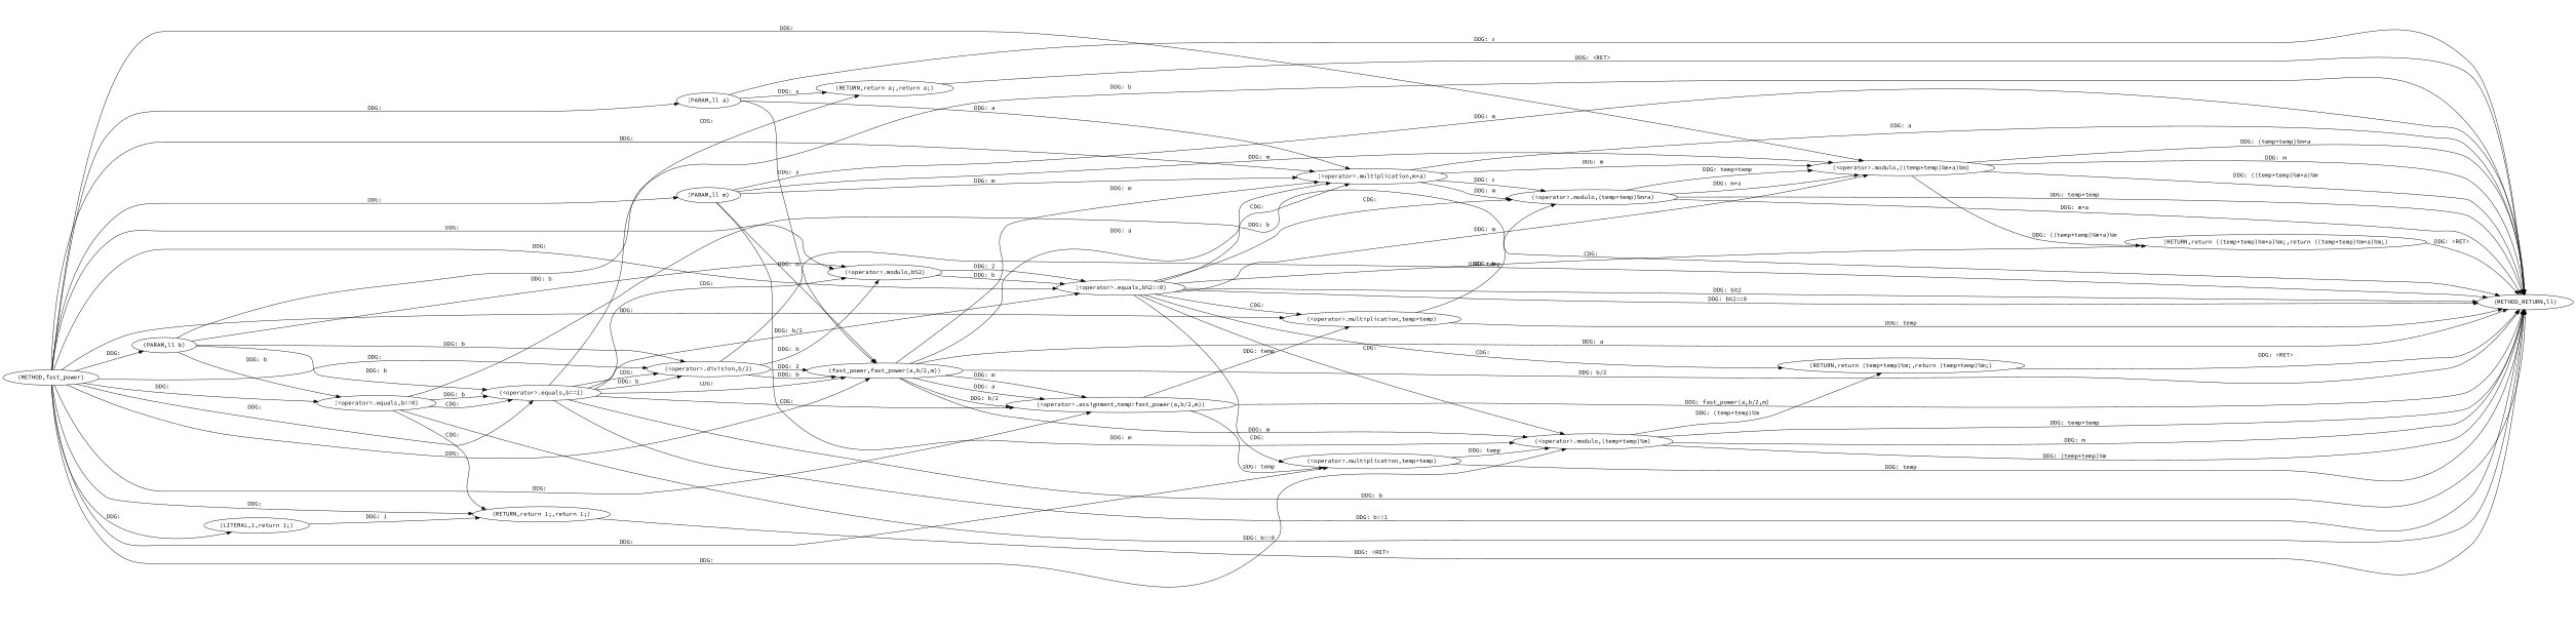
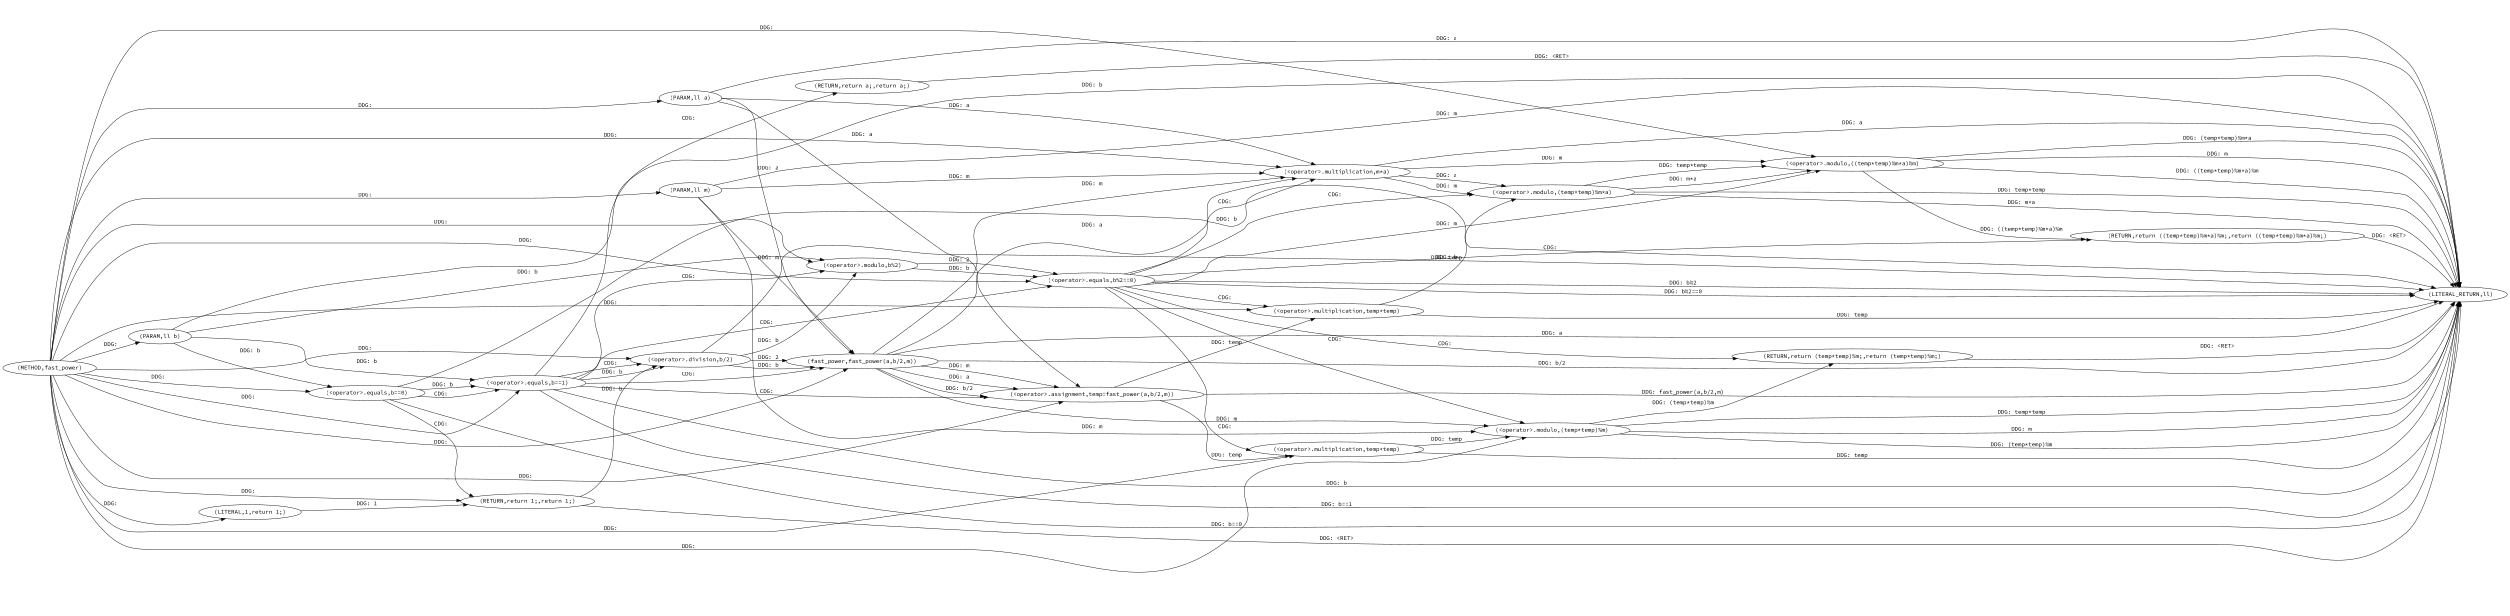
  digraph {
    fontname="Source Code Pro"
    rankdir=LR
    node [fontname="Source Code Pro"]
    edge [fontname="Source Code Pro"]
    n1 [label="(METHOD,fast_power)"]
    n2 [label="(PARAM,ll a)"]
    n3 [label="(PARAM,ll b)"]
    n4 [label="(PARAM,ll m)"]
    n5 [label="(<operator>.assignment,temp=fast_power(a,b/2,m))"]
    n6 [label="(<operator>.equals,b==0)"]
    n7 [label="(RETURN,return 1;,return 1;)"]
    n8 [label="(<operator>.equals,b==1)"]
    n9 [label="(<operator>.equals,b%2==0)"]
    n10 [label="(<operator>.modulo,((temp*temp)%m*a)%m)"]
    n11 [label="(LITERAL,1,return 1;)"]
    n12 [label="(fast_power,fast_power(a,b/2,m))"]
    n13 [label="(<operator>.modulo,(temp*temp)%m)"]
    n14 [label="(<operator>.division,b/2)"]
    n15 [label="(<operator>.modulo,b%2)"]
    n16 [label="(<operator>.multiplication,temp*temp)"]
    n17 [label="(<operator>.multiplication,temp*temp)"]
    n18 [label="(<operator>.multiplication,m*a)"]
-   n19 [label="(METHOD_RETURN,ll)"]
+   n19 [label="(LITERAL_RETURN,ll)"]
    n20 [label="(RETURN,return a;,return a;)"]
    n21 [label="(RETURN,return ((temp*temp)%m*a)%m;,return ((temp*temp)%m*a)%m;)"]
    n22 [label="(RETURN,return (temp*temp)%m;,return (temp*temp)%m;)"]
    n23 [label="(<operator>.modulo,(temp*temp)%m*a)"]
    n1 -> n2 [label="DDG: "]
    n1 -> n3 [label="DDG: "]
    n1 -> n4 [label="DDG: "]
    n1 -> n5 [label="DDG: "]
    n1 -> n6 [label="DDG: "]
    n1 -> n7 [label="DDG: "]
    n1 -> n8 [label="DDG: "]
    n1 -> n9 [label="DDG: "]
    n1 -> n10 [label="DDG: "]
    n1 -> n11 [label="DDG: "]
    n1 -> n12 [label="DDG: "]
    n1 -> n13 [label="DDG: "]
    n1 -> n14 [label="DDG: "]
    n1 -> n15 [label="DDG: "]
    n1 -> n16 [label="DDG: "]
    n1 -> n17 [label="DDG: "]
    n1 -> n18 [label="DDG: "]
    n2 -> n12 [label="DDG: a"]
    n2 -> n18 [label="DDG: a"]
    n2 -> n19 [label="DDG: a"]
-   n2 -> n20 [label="DDG: a"]
+   n2 -> n5 [label="DDG: a"]
    n3 -> n6 [label="DDG: b"]
    n3 -> n8 [label="DDG: b"]
-   n3 -> n14 [label="DDG: b"]
+   n7 -> n14 [label="DDG: b"]
    n3 -> n15 [label="DDG: b"]
    n3 -> n19 [label="DDG: b"]
-   n4 -> n10 [label="DDG: m"]
    n4 -> n12 [label="DDG: m"]
    n4 -> n13 [label="DDG: m"]
    n4 -> n18 [label="DDG: m"]
    n4 -> n19 [label="DDG: m"]
    n5 -> n16 [label="DDG: temp"]
    n5 -> n17 [label="DDG: temp"]
    n5 -> n19 [label="DDG: fast_power(a,b/2,m)"]
    n6 -> n7 [label="CDG: "]
    n6 -> n8 [label="DDG: b"]
    n6 -> n8 [label="CDG: "]
    n6 -> n19 [label="DDG: b"]
    n6 -> n19 [label="DDG: b==0"]
    n7 -> n19 [label="DDG: <RET>"]
    n8 -> n5 [label="CDG: "]
-   n8 -> n9 [label="DDG: b/2"]
+   n8 -> n9 [label="CDG: "]
    n8 -> n12 [label="CDG: "]
    n8 -> n14 [label="DDG: b"]
    n8 -> n14 [label="CDG: "]
    n8 -> n15 [label="CDG: "]
    n8 -> n19 [label="DDG: b"]
    n8 -> n19 [label="DDG: b==1"]
    n8 -> n20 [label="CDG: "]
    n9 -> n10 [label="DDG: m"]
    n9 -> n13 [label="CDG: "]
    n9 -> n16 [label="CDG: "]
    n9 -> n17 [label="CDG: "]
    n9 -> n18 [label="CDG: "]
    n9 -> n19 [label="DDG: b%2"]
    n9 -> n19 [label="DDG: b%2==0"]
    n9 -> n21 [label="CDG: "]
    n9 -> n22 [label="CDG: "]
    n9 -> n23 [label="CDG: "]
    n10 -> n19 [label="DDG: (temp*temp)%m*a"]
    n10 -> n19 [label="DDG: m"]
    n10 -> n19 [label="DDG: ((temp*temp)%m*a)%m"]
    n10 -> n21 [label="DDG: ((temp*temp)%m*a)%m"]
    n11 -> n7 [label="DDG: 1"]
    n12 -> n5 [label="DDG: m"]
    n12 -> n5 [label="DDG: a"]
    n12 -> n5 [label="DDG: b/2"]
    n12 -> n13 [label="DDG: m"]
    n12 -> n18 [label="DDG: m"]
    n12 -> n18 [label="DDG: a"]
    n12 -> n19 [label="DDG: a"]
    n12 -> n19 [label="DDG: b/2"]
    n13 -> n19 [label="DDG: temp*temp"]
    n13 -> n19 [label="DDG: m"]
    n13 -> n19 [label="DDG: (temp*temp)%m"]
    n13 -> n22 [label="DDG: (temp*temp)%m"]
    n14 -> n12 [label="DDG: 2"]
    n14 -> n12 [label="DDG: b"]
    n14 -> n15 [label="DDG: b"]
    n14 -> n19 [label="DDG: b"]
    n15 -> n9 [label="DDG: b"]
    n15 -> n9 [label="DDG: 2"]
    n16 -> n13 [label="DDG: temp"]
    n16 -> n19 [label="DDG: temp"]
    n17 -> n19 [label="DDG: temp"]
    n17 -> n23 [label="DDG: temp"]
    n18 -> n10 [label="DDG: m"]
    n18 -> n19 [label="DDG: a"]
    n18 -> n23 [label="DDG: a"]
    n18 -> n23 [label="DDG: m"]
    n20 -> n19 [label="DDG: <RET>"]
    n21 -> n19 [label="DDG: <RET>"]
    n22 -> n19 [label="DDG: <RET>"]
    n23 -> n10 [label="DDG: m*a"]
    n23 -> n10 [label="DDG: temp*temp"]
    n23 -> n19 [label="DDG: temp*temp"]
    n23 -> n19 [label="DDG: m*a"]
  }
